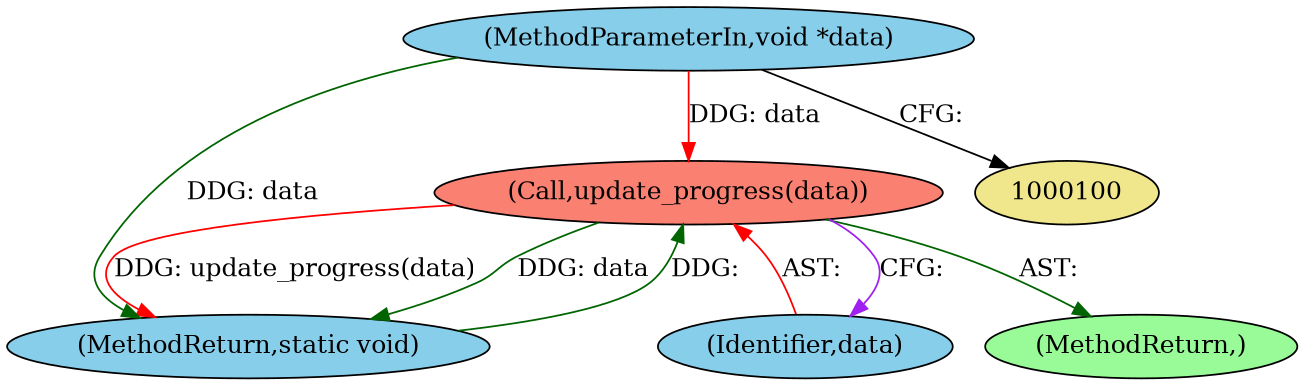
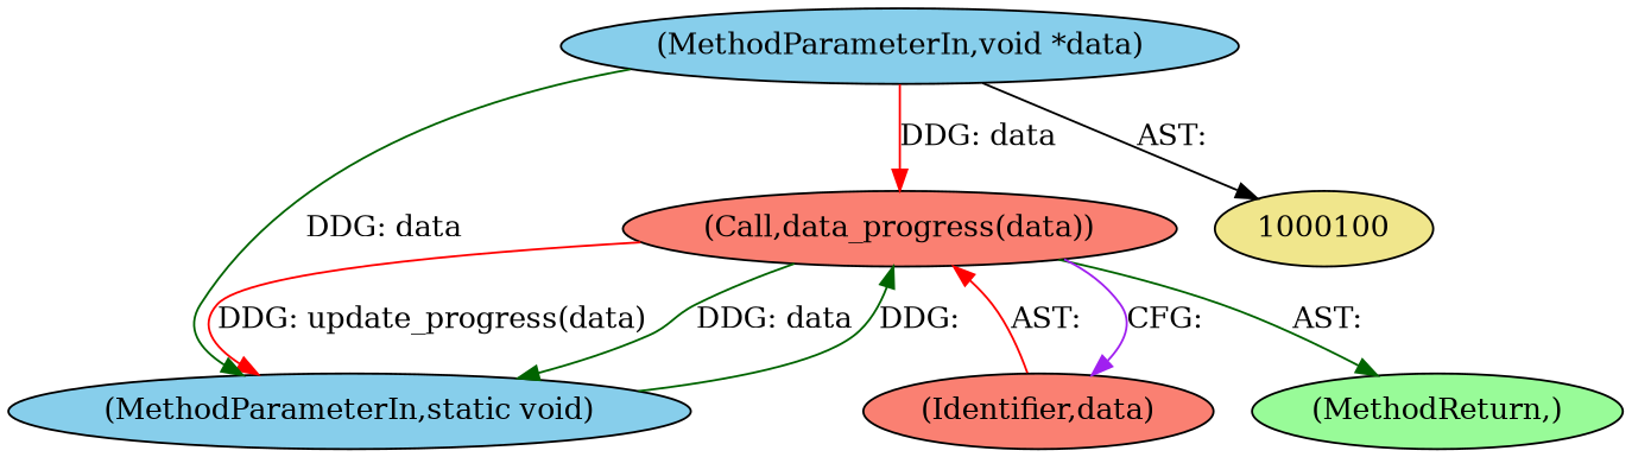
  digraph {
    node [fillcolor=salmon style=filled]
    edge [color=darkgreen]
-   n1 [label="(Call,update_progress(data))"]
+   n1 [label="(Call,data_progress(data))"]
    n2 [fillcolor=palegreen label="(MethodReturn,)"]
-   n3 [fillcolor=skyblue label="(MethodReturn,static void)"]
-   n4 [fillcolor=skyblue label="(Identifier,data)"]
+   n3 [fillcolor=skyblue label="(MethodParameterIn,static void)"]
+   n4 [label="(Identifier,data)"]
    n5 [fillcolor=skyblue label="(MethodParameterIn,void *data)"]
    1000100 [fillcolor=khaki]
    n1 -> n2 [label="AST: "]
    n1 -> n3 [color=red label="DDG: update_progress(data)"]
    n1 -> n3 [label="DDG: data"]
    n1 -> n4 [color=purple label="CFG: "]
    n3 -> n1 [label="DDG: "]
    n4 -> n1 [color=red label="AST: "]
    n5 -> n1 [color=red label="DDG: data"]
    n5 -> n3 [label="DDG: data"]
-   n5 -> 1000100 [color=black label="CFG: "]
+   n5 -> 1000100 [color=black label="AST: "]
  }
